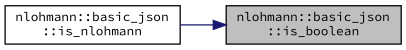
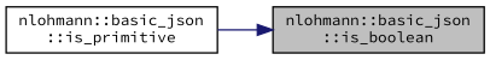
  digraph {
    rankdir=RL
    fontname="Source Code Pro"
    node [color=black fontname="Source Code Pro" fontsize=10 shape=record style=filled]
    n1 [fillcolor=grey75 fontcolor=black height=0.2 label="nlohmann::basic_json\l::is_boolean" width=0.4]
-   n2 [fillcolor=white height=0.2 label="nlohmann::basic_json\l::is_nlohmann" width=0.4]
+   n2 [fillcolor=white height=0.2 label="nlohmann::basic_json\l::is_primitive" width=0.4]
    n1 -> n2 [color=midnightblue dir=back fontname="Source Code Pro" fontsize=10 labelfontname=Helvetica labelfontsize=10 style=solid]
  }
